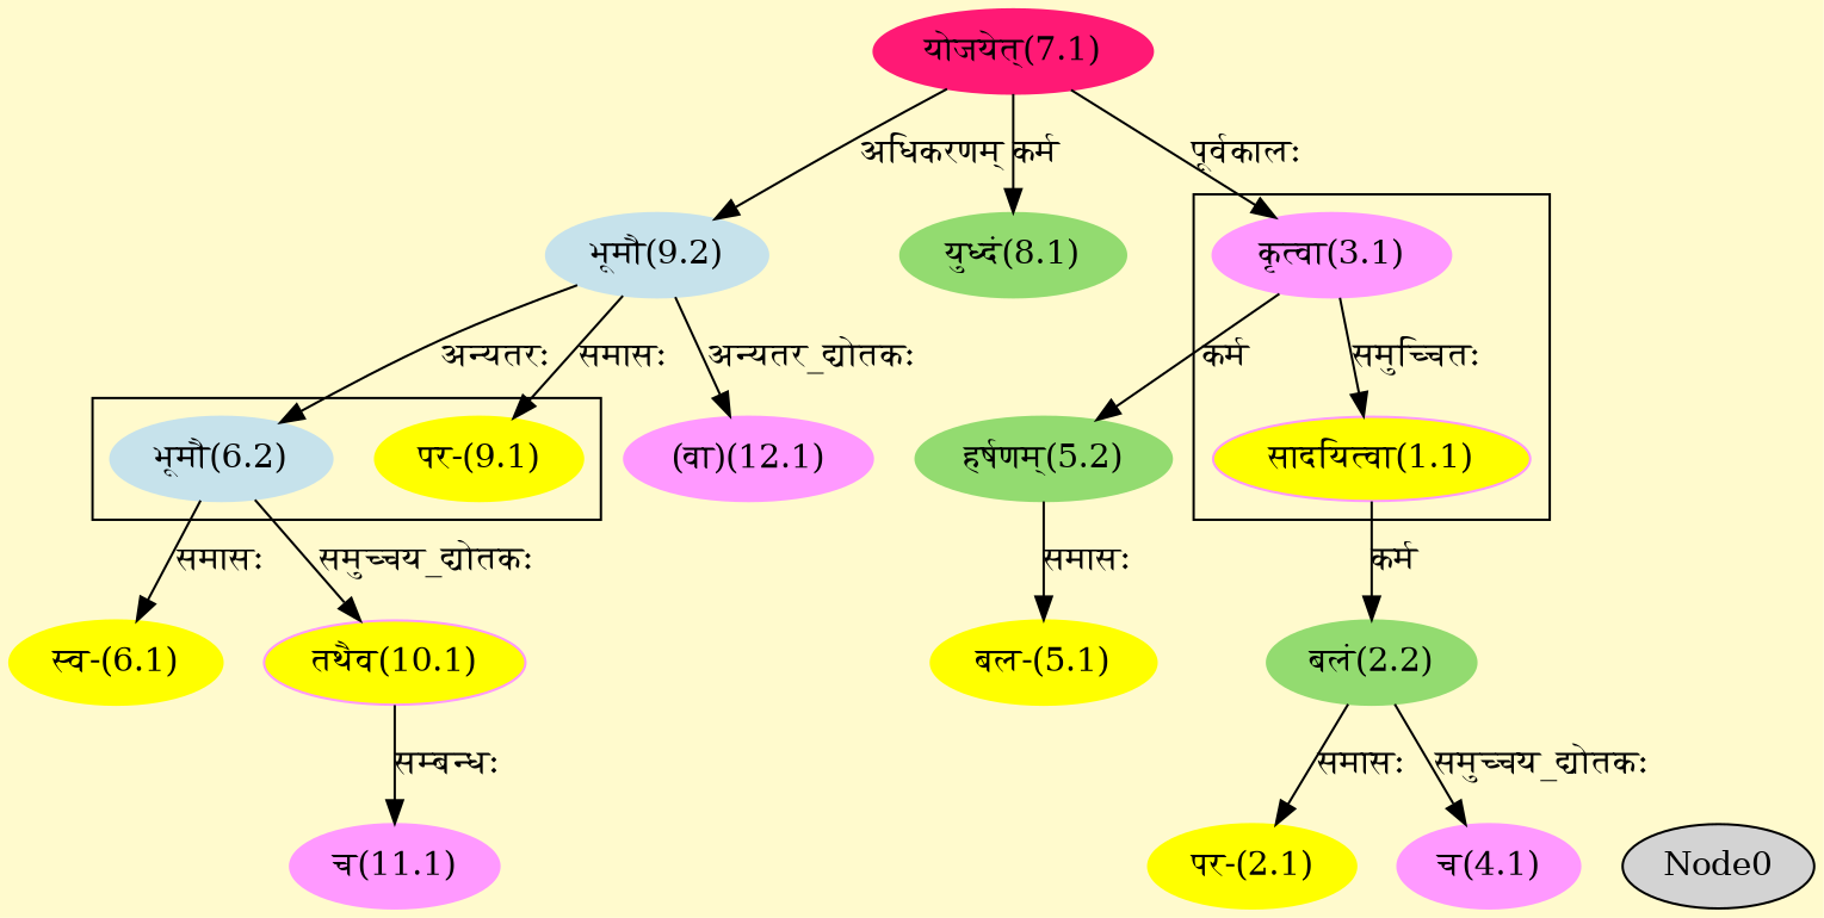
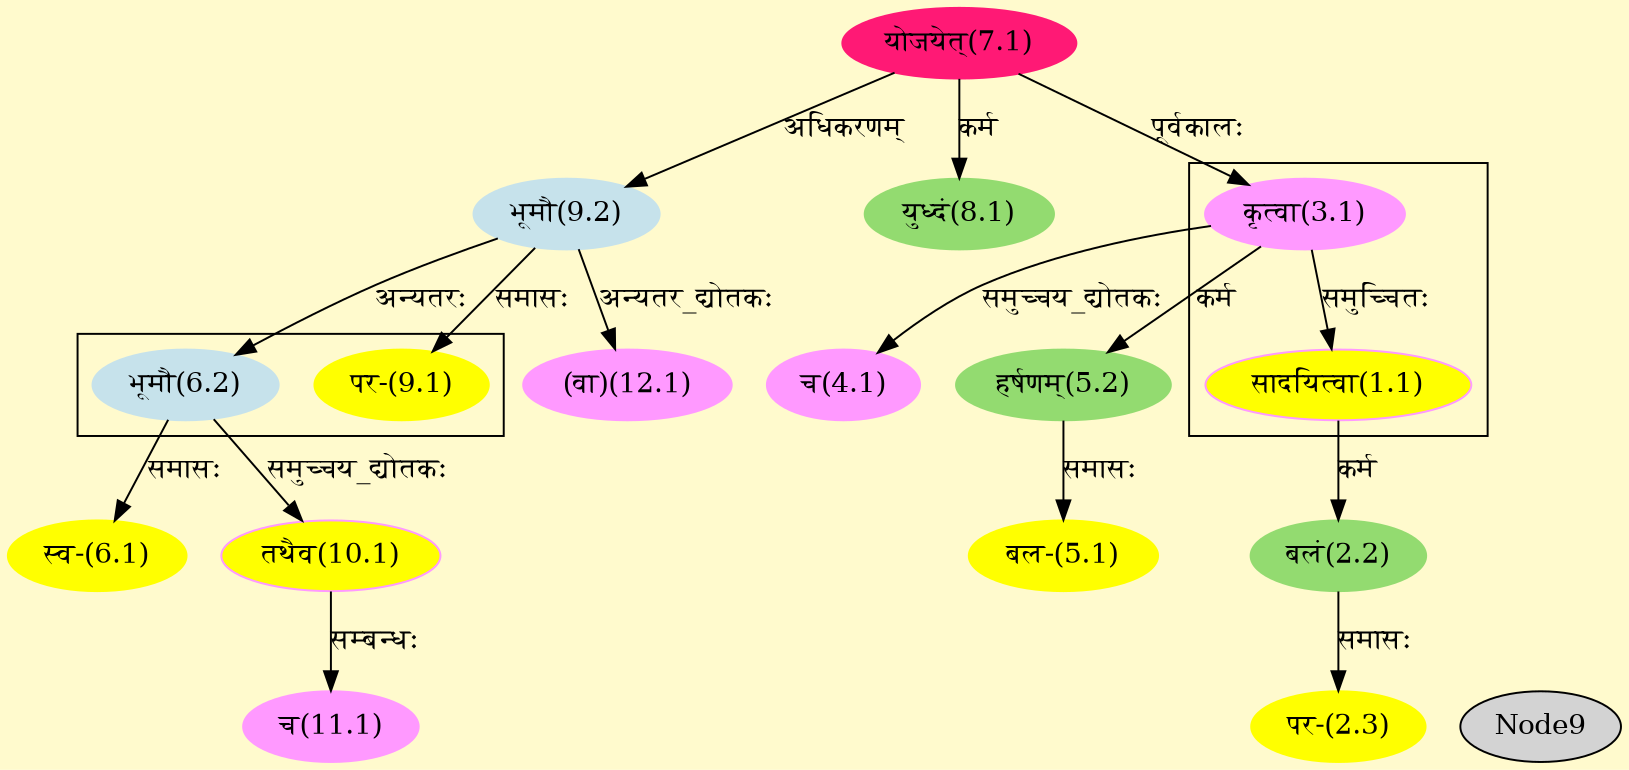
  digraph {
    bgcolor=lemonchiffon1
    compound=true
    rankdir=BT
    node [color="#FF99FF" style=filled]
    edge [dir=back]
    n1 [fillcolor="#FFFF00" label="सादयित्वा(1.1)"]
    n2 [label="कृत्वा(3.1)"]
    n3 [color="#C6E2EB" label="भूमौ(6.2)"]
    n4 [color="#FFFF00" label="पर-(9.1)"]
    n5 [color="#FF1975" label="योजयेत्(7.1)"]
    n6 [color="#C6E2EB" label="भूमौ(9.2)"]
-   n7 [color="#FFFF00" label="पर-(2.1)"]
+   n7 [color="#FFFF00" label="पर-(2.3)"]
    n8 [color="#93DB70" label="बलं(2.2)"]
    n9 [label="च(4.1)"]
    n10 [color="#FFFF00" label="बल-(5.1)"]
    n11 [color="#93DB70" label="हर्षणम्(5.2)"]
    n12 [color="#FFFF00" label="स्व-(6.1)"]
-   Node0 [color=""]
+   Node0 [label=Node9 color=""]
    n14 [color="#93DB70" label="युध्दं(8.1)"]
    n15 [fillcolor="#FFFF00" label="तथैव(10.1)"]
    n16 [label="च(11.1)"]
    n17 [label="(वा)(12.1)"]
    subgraph cluster_1 {
      n1
      n2
    }
    subgraph cluster_2 {
      n3
      n4
    }
    n1 -> n2 [label="समुच्चितः"]
    n2 -> n5 [label="पूर्वकालः"]
    n3 -> n6 [label="अन्यतरः"]
    n4 -> n6 [label="समासः"]
    n6 -> n5 [label="अधिकरणम्"]
    n7 -> n8 [label="समासः"]
    n8 -> n1 [label="कर्म"]
-   n9 -> n8 [label="समुच्चय_द्योतकः"]
+   n9 -> n2 [label="समुच्चय_द्योतकः"]
    n10 -> n11 [label="समासः"]
    n11 -> n2 [label="कर्म"]
    n12 -> n3 [label="समासः"]
    n14 -> n5 [label="कर्म"]
    n15 -> n3 [label="समुच्चय_द्योतकः"]
    n16 -> n15 [label="सम्बन्धः"]
    n17 -> n6 [label="अन्यतर_द्योतकः"]
  }
